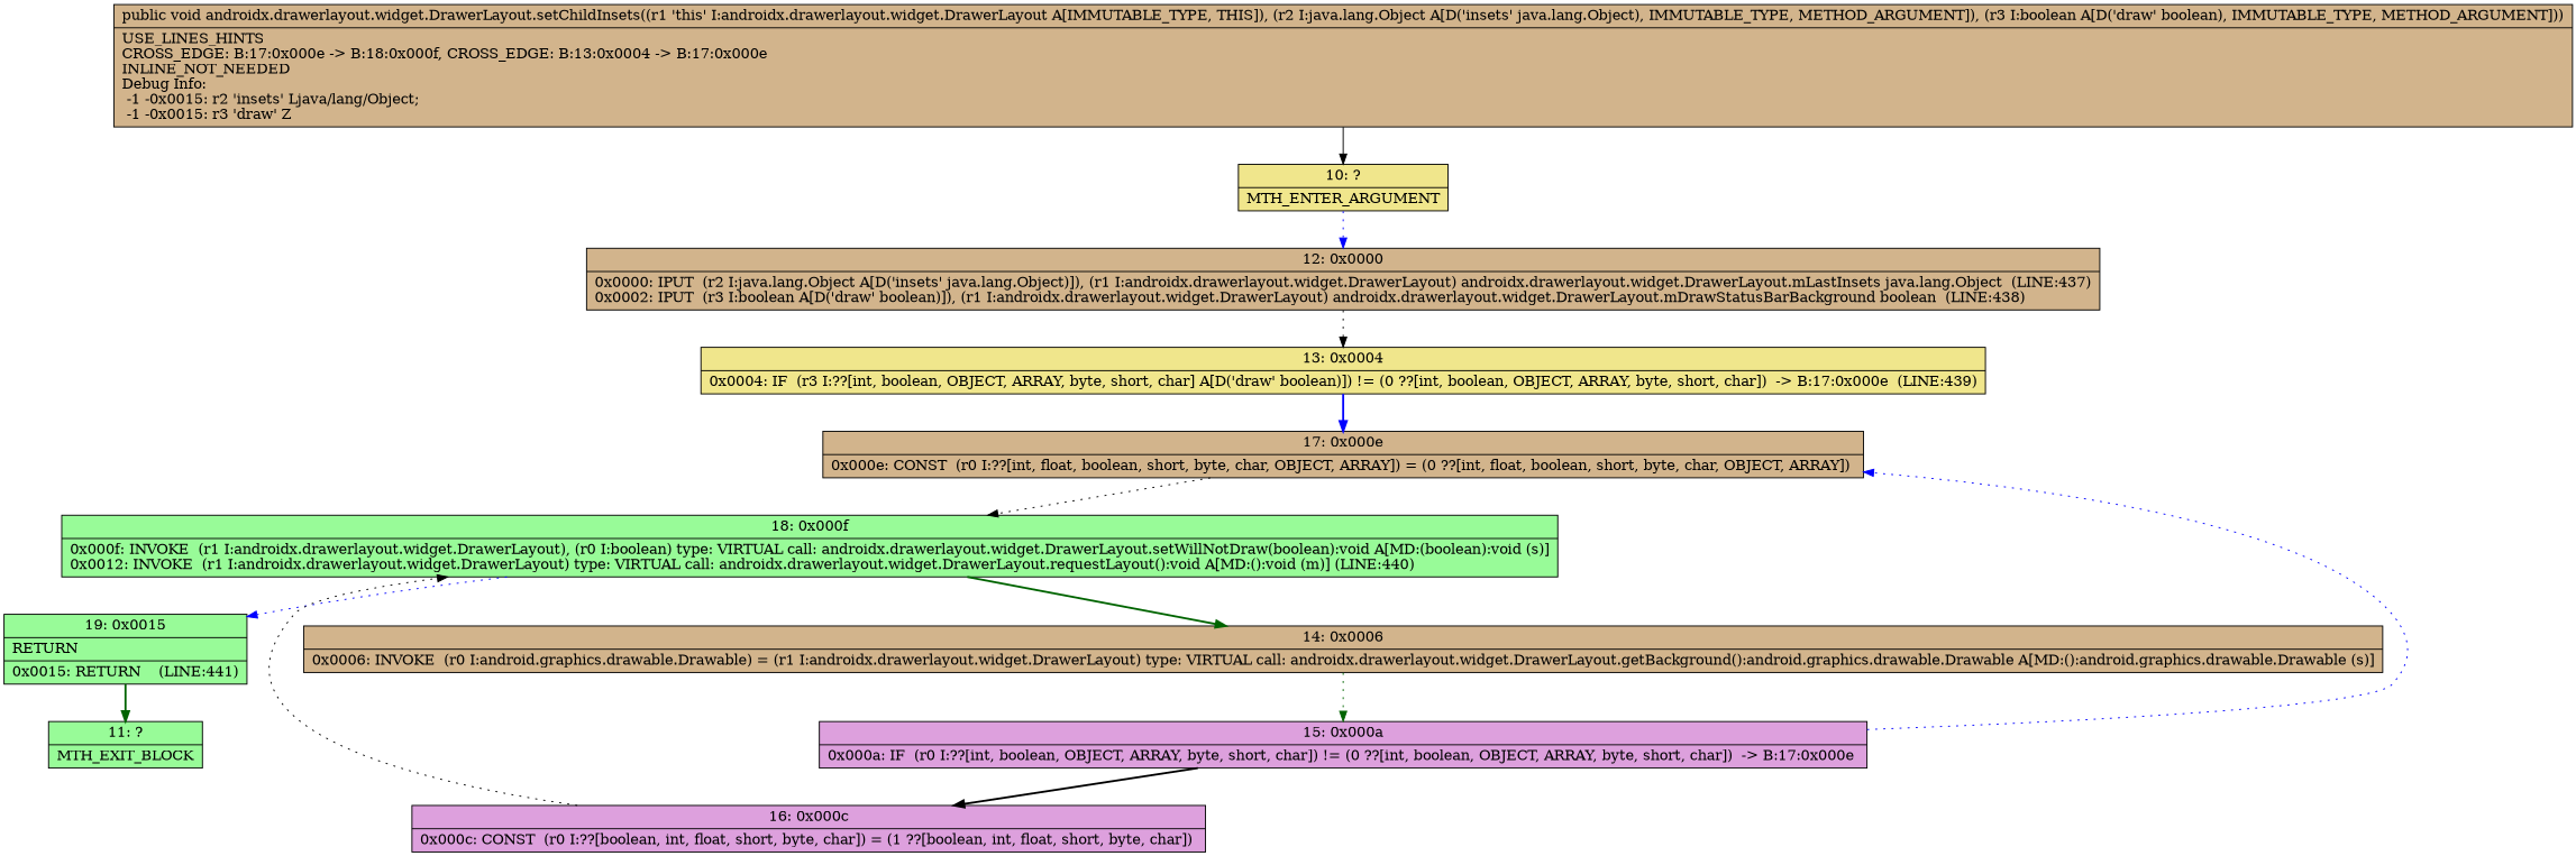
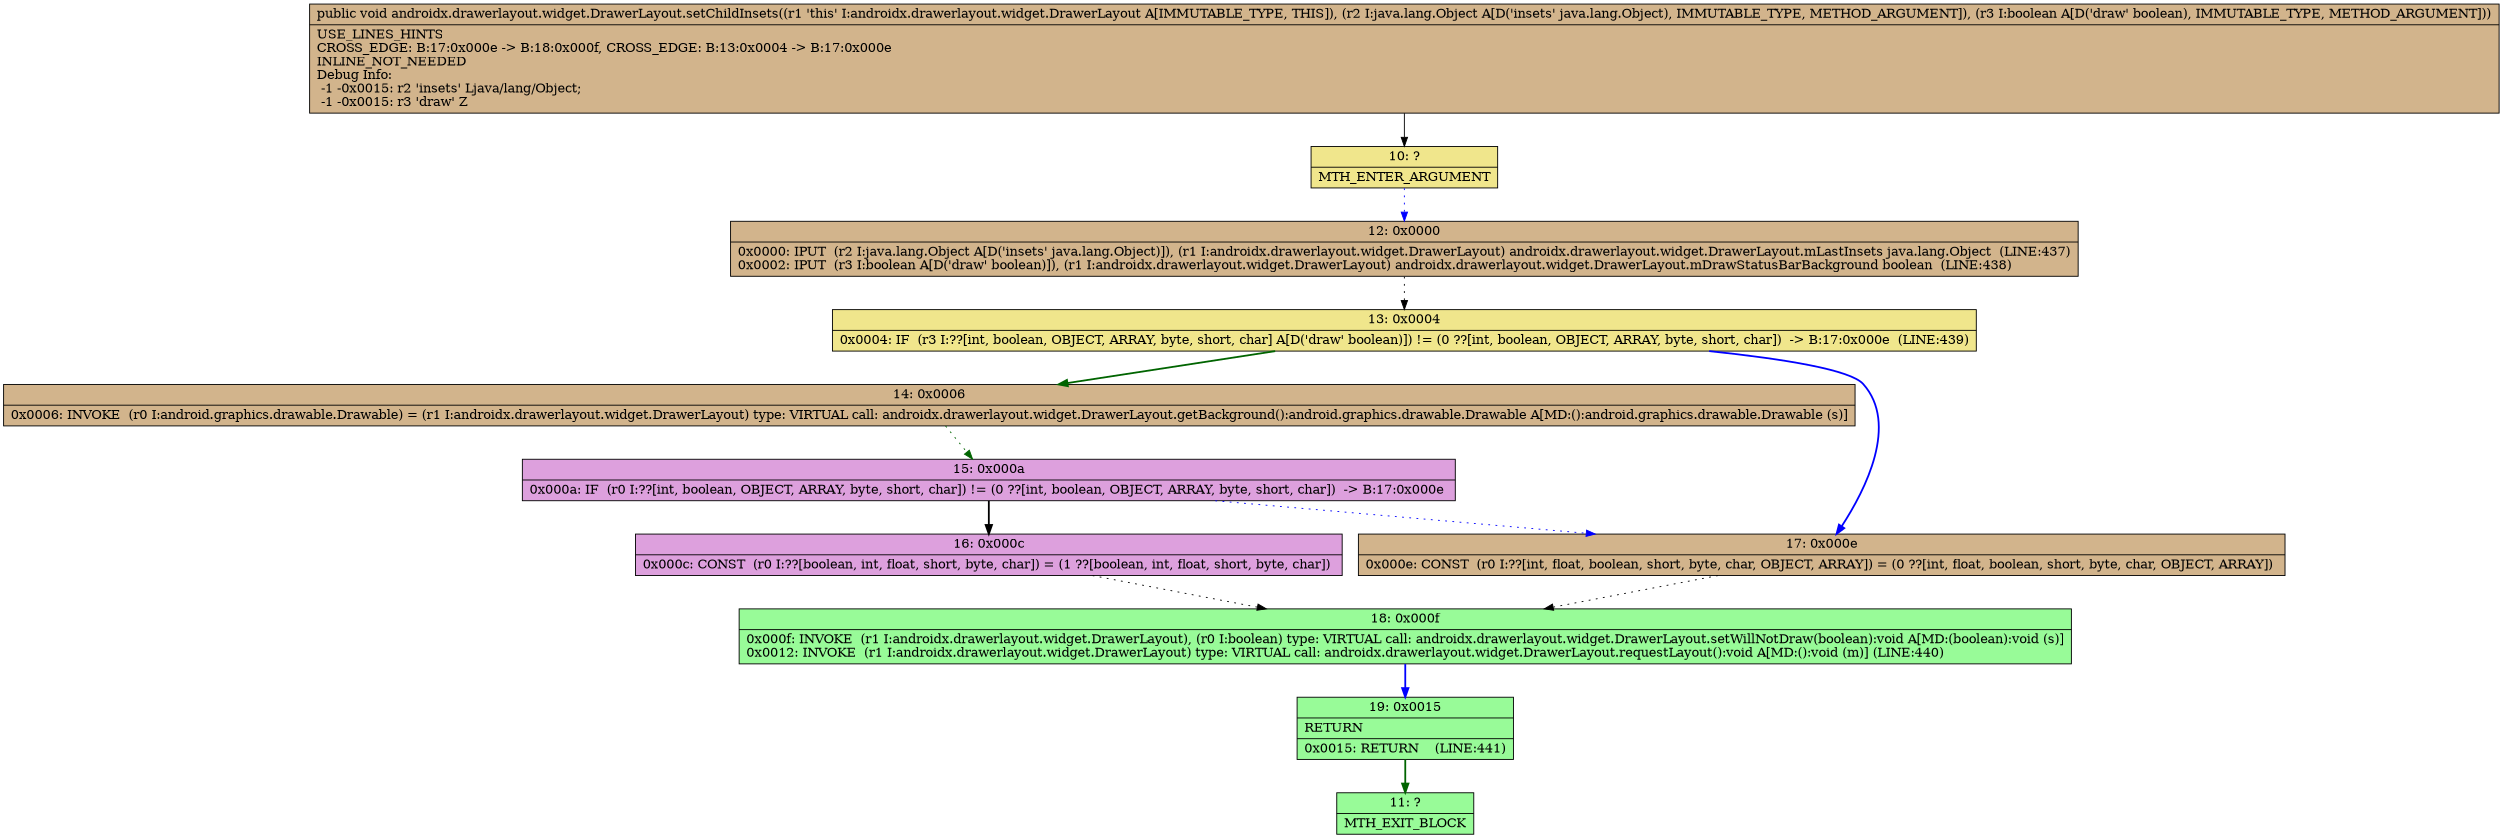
  digraph {
    node [fillcolor=tan shape=record style=filled]
    edge [color=black style=dotted]
    n1 [fillcolor=khaki label="{10\:\ ?|MTH_ENTER_ARGUMENT\l}"]
    n2 [label="{12\:\ 0x0000|0x0000: IPUT  (r2 I:java.lang.Object A[D('insets' java.lang.Object)]), (r1 I:androidx.drawerlayout.widget.DrawerLayout) androidx.drawerlayout.widget.DrawerLayout.mLastInsets java.lang.Object  (LINE:437)\l0x0002: IPUT  (r3 I:boolean A[D('draw' boolean)]), (r1 I:androidx.drawerlayout.widget.DrawerLayout) androidx.drawerlayout.widget.DrawerLayout.mDrawStatusBarBackground boolean  (LINE:438)\l}"]
    n3 [fillcolor=khaki label="{13\:\ 0x0004|0x0004: IF  (r3 I:??[int, boolean, OBJECT, ARRAY, byte, short, char] A[D('draw' boolean)]) != (0 ??[int, boolean, OBJECT, ARRAY, byte, short, char])  \-\> B:17:0x000e  (LINE:439)\l}"]
    n4 [label="{14\:\ 0x0006|0x0006: INVOKE  (r0 I:android.graphics.drawable.Drawable) = (r1 I:androidx.drawerlayout.widget.DrawerLayout) type: VIRTUAL call: androidx.drawerlayout.widget.DrawerLayout.getBackground():android.graphics.drawable.Drawable A[MD:():android.graphics.drawable.Drawable (s)]\l}"]
    n5 [label="{17\:\ 0x000e|0x000e: CONST  (r0 I:??[int, float, boolean, short, byte, char, OBJECT, ARRAY]) = (0 ??[int, float, boolean, short, byte, char, OBJECT, ARRAY]) \l}"]
    n6 [fillcolor=plum label="{15\:\ 0x000a|0x000a: IF  (r0 I:??[int, boolean, OBJECT, ARRAY, byte, short, char]) != (0 ??[int, boolean, OBJECT, ARRAY, byte, short, char])  \-\> B:17:0x000e \l}"]
    n7 [fillcolor=palegreen label="{18\:\ 0x000f|0x000f: INVOKE  (r1 I:androidx.drawerlayout.widget.DrawerLayout), (r0 I:boolean) type: VIRTUAL call: androidx.drawerlayout.widget.DrawerLayout.setWillNotDraw(boolean):void A[MD:(boolean):void (s)]\l0x0012: INVOKE  (r1 I:androidx.drawerlayout.widget.DrawerLayout) type: VIRTUAL call: androidx.drawerlayout.widget.DrawerLayout.requestLayout():void A[MD:():void (m)] (LINE:440)\l}"]
    n8 [fillcolor=plum label="{16\:\ 0x000c|0x000c: CONST  (r0 I:??[boolean, int, float, short, byte, char]) = (1 ??[boolean, int, float, short, byte, char]) \l}"]
    n9 [fillcolor=palegreen label="{19\:\ 0x0015|RETURN\l|0x0015: RETURN    (LINE:441)\l}"]
    n10 [fillcolor=palegreen label="{11\:\ ?|MTH_EXIT_BLOCK\l}"]
    n11 [label="{public void androidx.drawerlayout.widget.DrawerLayout.setChildInsets((r1 'this' I:androidx.drawerlayout.widget.DrawerLayout A[IMMUTABLE_TYPE, THIS]), (r2 I:java.lang.Object A[D('insets' java.lang.Object), IMMUTABLE_TYPE, METHOD_ARGUMENT]), (r3 I:boolean A[D('draw' boolean), IMMUTABLE_TYPE, METHOD_ARGUMENT]))  | USE_LINES_HINTS\lCROSS_EDGE: B:17:0x000e \-\> B:18:0x000f, CROSS_EDGE: B:13:0x0004 \-\> B:17:0x000e\lINLINE_NOT_NEEDED\lDebug Info:\l  \-1 \-0x0015: r2 'insets' Ljava\/lang\/Object;\l  \-1 \-0x0015: r3 'draw' Z\l}"]
    n1 -> n2 [color=blue]
    n2 -> n3
-   n7 -> n4 [color=darkgreen style=bold]
+   n3 -> n4 [color=darkgreen style=bold]
    n3 -> n5 [color=blue style=bold]
    n4 -> n6 [color=darkgreen]
    n5 -> n7
    n6 -> n5 [color=blue]
    n6 -> n8 [style=bold]
-   n7 -> n9 [color=blue]
+   n7 -> n9 [color=blue style=bold]
    n8 -> n7
    n9 -> n10 [color=darkgreen style=bold]
    n11 -> n1 [style=solid]
  }
